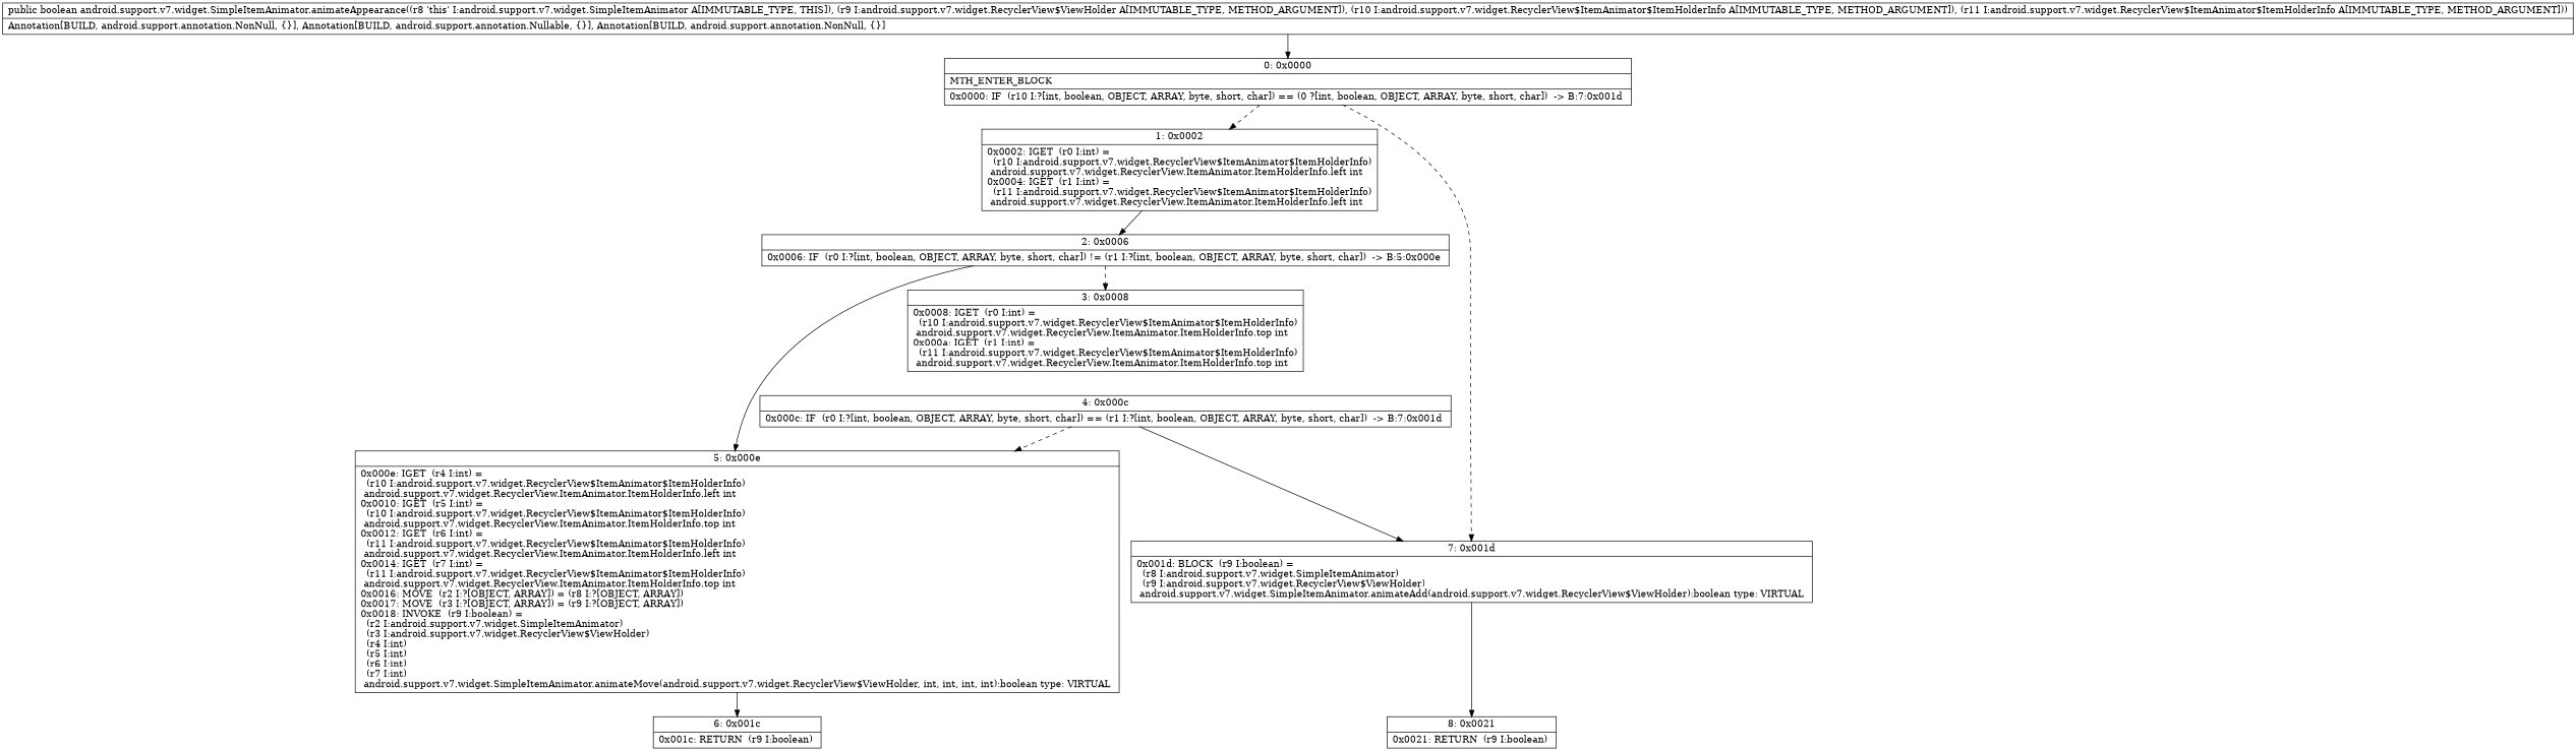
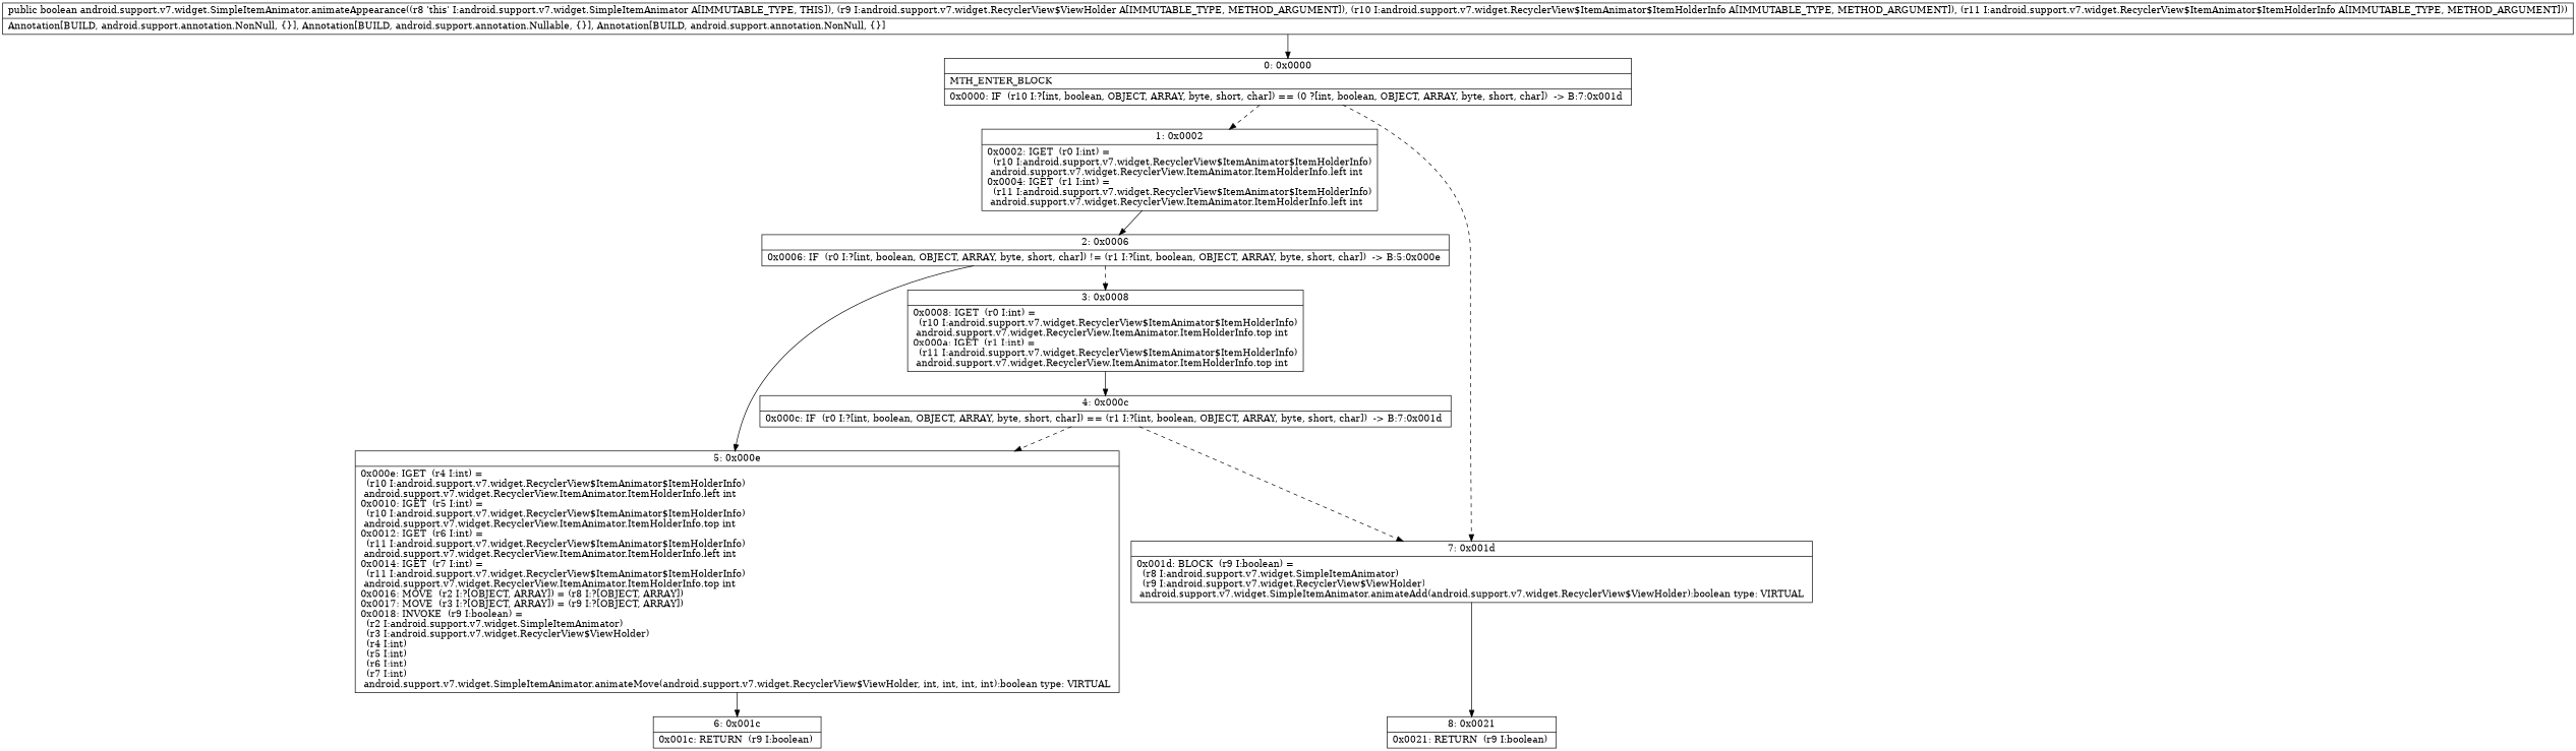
  digraph {
    node [shape=record]
    n1 [label="{0\:\ 0x0000|MTH_ENTER_BLOCK\l|0x0000: IF  (r10 I:?[int, boolean, OBJECT, ARRAY, byte, short, char]) == (0 ?[int, boolean, OBJECT, ARRAY, byte, short, char])  \-\> B:7:0x001d \l}"]
    n2 [label="{1\:\ 0x0002|0x0002: IGET  (r0 I:int) = \l  (r10 I:android.support.v7.widget.RecyclerView$ItemAnimator$ItemHolderInfo)\l android.support.v7.widget.RecyclerView.ItemAnimator.ItemHolderInfo.left int \l0x0004: IGET  (r1 I:int) = \l  (r11 I:android.support.v7.widget.RecyclerView$ItemAnimator$ItemHolderInfo)\l android.support.v7.widget.RecyclerView.ItemAnimator.ItemHolderInfo.left int \l}"]
    n3 [label="{7\:\ 0x001d|0x001d: BLOCK  (r9 I:boolean) = \l  (r8 I:android.support.v7.widget.SimpleItemAnimator)\l  (r9 I:android.support.v7.widget.RecyclerView$ViewHolder)\l android.support.v7.widget.SimpleItemAnimator.animateAdd(android.support.v7.widget.RecyclerView$ViewHolder):boolean type: VIRTUAL \l}"]
    n4 [label="{2\:\ 0x0006|0x0006: IF  (r0 I:?[int, boolean, OBJECT, ARRAY, byte, short, char]) != (r1 I:?[int, boolean, OBJECT, ARRAY, byte, short, char])  \-\> B:5:0x000e \l}"]
    n5 [label="{8\:\ 0x0021|0x0021: RETURN  (r9 I:boolean) \l}"]
    n6 [label="{3\:\ 0x0008|0x0008: IGET  (r0 I:int) = \l  (r10 I:android.support.v7.widget.RecyclerView$ItemAnimator$ItemHolderInfo)\l android.support.v7.widget.RecyclerView.ItemAnimator.ItemHolderInfo.top int \l0x000a: IGET  (r1 I:int) = \l  (r11 I:android.support.v7.widget.RecyclerView$ItemAnimator$ItemHolderInfo)\l android.support.v7.widget.RecyclerView.ItemAnimator.ItemHolderInfo.top int \l}"]
    n7 [label="{5\:\ 0x000e|0x000e: IGET  (r4 I:int) = \l  (r10 I:android.support.v7.widget.RecyclerView$ItemAnimator$ItemHolderInfo)\l android.support.v7.widget.RecyclerView.ItemAnimator.ItemHolderInfo.left int \l0x0010: IGET  (r5 I:int) = \l  (r10 I:android.support.v7.widget.RecyclerView$ItemAnimator$ItemHolderInfo)\l android.support.v7.widget.RecyclerView.ItemAnimator.ItemHolderInfo.top int \l0x0012: IGET  (r6 I:int) = \l  (r11 I:android.support.v7.widget.RecyclerView$ItemAnimator$ItemHolderInfo)\l android.support.v7.widget.RecyclerView.ItemAnimator.ItemHolderInfo.left int \l0x0014: IGET  (r7 I:int) = \l  (r11 I:android.support.v7.widget.RecyclerView$ItemAnimator$ItemHolderInfo)\l android.support.v7.widget.RecyclerView.ItemAnimator.ItemHolderInfo.top int \l0x0016: MOVE  (r2 I:?[OBJECT, ARRAY]) = (r8 I:?[OBJECT, ARRAY]) \l0x0017: MOVE  (r3 I:?[OBJECT, ARRAY]) = (r9 I:?[OBJECT, ARRAY]) \l0x0018: INVOKE  (r9 I:boolean) = \l  (r2 I:android.support.v7.widget.SimpleItemAnimator)\l  (r3 I:android.support.v7.widget.RecyclerView$ViewHolder)\l  (r4 I:int)\l  (r5 I:int)\l  (r6 I:int)\l  (r7 I:int)\l android.support.v7.widget.SimpleItemAnimator.animateMove(android.support.v7.widget.RecyclerView$ViewHolder, int, int, int, int):boolean type: VIRTUAL \l}"]
    n8 [label="{4\:\ 0x000c|0x000c: IF  (r0 I:?[int, boolean, OBJECT, ARRAY, byte, short, char]) == (r1 I:?[int, boolean, OBJECT, ARRAY, byte, short, char])  \-\> B:7:0x001d \l}"]
    n9 [label="{6\:\ 0x001c|0x001c: RETURN  (r9 I:boolean) \l}"]
    n10 [label="{public boolean android.support.v7.widget.SimpleItemAnimator.animateAppearance((r8 'this' I:android.support.v7.widget.SimpleItemAnimator A[IMMUTABLE_TYPE, THIS]), (r9 I:android.support.v7.widget.RecyclerView$ViewHolder A[IMMUTABLE_TYPE, METHOD_ARGUMENT]), (r10 I:android.support.v7.widget.RecyclerView$ItemAnimator$ItemHolderInfo A[IMMUTABLE_TYPE, METHOD_ARGUMENT]), (r11 I:android.support.v7.widget.RecyclerView$ItemAnimator$ItemHolderInfo A[IMMUTABLE_TYPE, METHOD_ARGUMENT]))  | Annotation[BUILD, android.support.annotation.NonNull, \{\}], Annotation[BUILD, android.support.annotation.Nullable, \{\}], Annotation[BUILD, android.support.annotation.NonNull, \{\}]\l}"]
    n1 -> n2 [style=dashed]
    n1 -> n3 [style=dashed]
    n2 -> n4
    n3 -> n5
    n4 -> n6 [style=dashed]
    n4 -> n7
+   n6 -> n8
    n7 -> n9
-   n8 -> n3
+   n8 -> n3 [style=dashed]
    n8 -> n7 [style=dashed]
    n10 -> n1
  }
